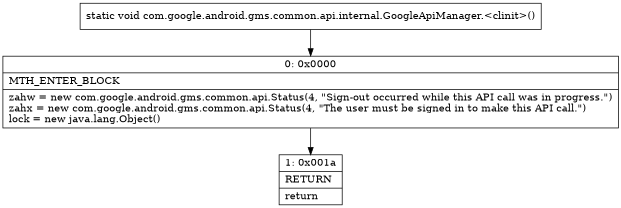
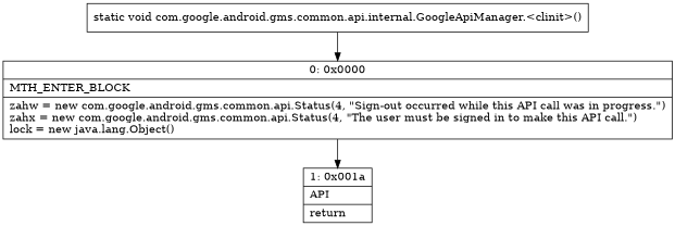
  digraph {
    node [shape=record]
    n1 [label="{0\:\ 0x0000|MTH_ENTER_BLOCK\l|zahw = new com.google.android.gms.common.api.Status(4, \"Sign\-out occurred while this API call was in progress.\")\lzahx = new com.google.android.gms.common.api.Status(4, \"The user must be signed in to make this API call.\")\llock = new java.lang.Object()\l}"]
-   n2 [label="{1\:\ 0x001a|RETURN\l|return\l}"]
+   n2 [label="{1\:\ 0x001a|API\l|return\l}"]
    n3 [label="{static void com.google.android.gms.common.api.internal.GoogleApiManager.\<clinit\>() }"]
    n1 -> n2
    n3 -> n1
  }
